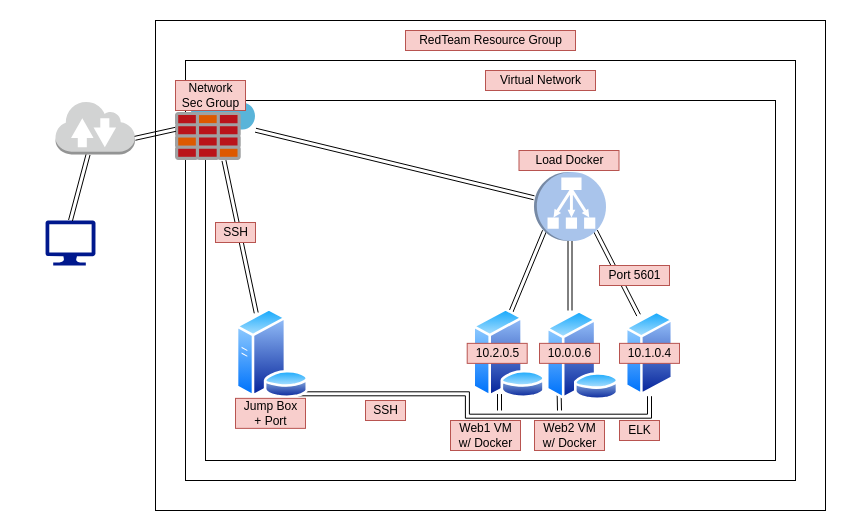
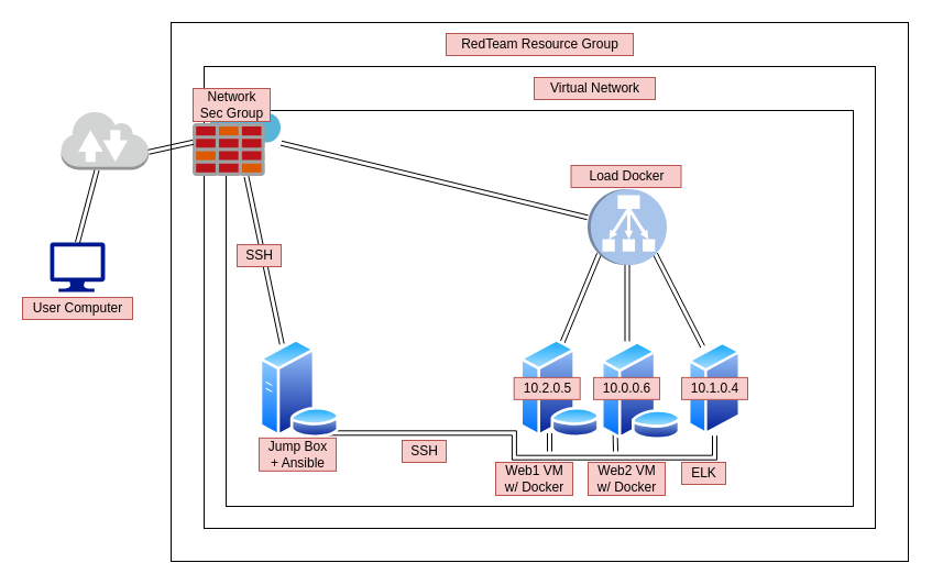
  <mxCell id="0" />
  <mxCell id="1" parent="0" />
  <mxCell id="2" value="" style="sketch=0;aspect=fixed;pointerEvents=1;shadow=0;dashed=0;html=1;strokeColor=none;labelPosition=center;verticalLabelPosition=bottom;verticalAlign=top;align=center;fillColor=#00188D;shape=mxgraph.azure.computer" parent="1" vertex="1"><mxGeometry x="45" y="220" width="50" height="45" as="geometry" /></mxCell>
  <mxCell id="3" style="edgeStyle=none;rounded=0;orthogonalLoop=1;jettySize=auto;html=1;entryX=0.5;entryY=0;entryDx=0;entryDy=0;entryPerimeter=0;shape=link;" parent="1" source="4" target="2" edge="1"><mxGeometry relative="1" as="geometry" /></mxCell>
  <mxCell id="4" value="" style="outlineConnect=0;dashed=0;verticalLabelPosition=bottom;verticalAlign=top;align=center;html=1;shape=mxgraph.aws3.internet_2;fillColor=#D2D3D3;gradientColor=none;" parent="1" vertex="1"><mxGeometry x="55" y="100" width="79.5" height="54" as="geometry" /></mxCell>
  <mxCell id="5" value="" style="rounded=0;whiteSpace=wrap;html=1;" parent="1" vertex="1"><mxGeometry x="155" y="20" width="670" height="490" as="geometry" /></mxCell>
  <mxCell id="6" value="" style="rounded=0;whiteSpace=wrap;html=1;" parent="1" vertex="1"><mxGeometry x="185" y="60" width="610" height="420" as="geometry" /></mxCell>
  <mxCell id="7" value="RedTeam Resource Group" style="text;html=1;resizable=0;autosize=1;align=center;verticalAlign=middle;points=[];rounded=0;fillColor=#f8cecc;strokeColor=#b85450;" parent="1" vertex="1"><mxGeometry x="405" y="30" width="170" height="20" as="geometry" /></mxCell>
  <mxCell id="8" value="" style="rounded=0;whiteSpace=wrap;html=1;" parent="1" vertex="1"><mxGeometry x="205" y="100" width="570" height="360" as="geometry" /></mxCell>
  <mxCell id="9" value="Virtual Network" style="text;html=1;resizable=0;autosize=1;align=center;verticalAlign=middle;points=[];fillColor=#f8cecc;strokeColor=#b85450;rounded=0;" parent="1" vertex="1"><mxGeometry x="485" y="70" width="110" height="20" as="geometry" /></mxCell>
  <mxCell id="10" value="" style="sketch=0;aspect=fixed;html=1;points=[];align=center;image;fontSize=12;image=img/lib/mscae/Azure_Firewall.svg;" parent="1" vertex="1"><mxGeometry x="175" y="80" width="80" height="80" as="geometry" /></mxCell>
  <mxCell id="11" style="edgeStyle=none;shape=link;rounded=0;orthogonalLoop=1;jettySize=auto;html=1;exitX=1;exitY=0.7;exitDx=0;exitDy=0;exitPerimeter=0;" parent="1" source="4" target="10" edge="1"><mxGeometry relative="1" as="geometry" /></mxCell>
  <mxCell id="12" style="edgeStyle=none;shape=link;rounded=0;orthogonalLoop=1;jettySize=auto;html=1;exitX=0.855;exitY=0.855;exitDx=0;exitDy=0;exitPerimeter=0;entryX=0.75;entryY=0;entryDx=0;entryDy=0;" parent="1" source="16" target="22" edge="1"><mxGeometry relative="1" as="geometry" /></mxCell>
  <mxCell id="13" style="edgeStyle=none;shape=link;rounded=0;orthogonalLoop=1;jettySize=auto;html=1;exitX=1;exitY=0.5;exitDx=0;exitDy=0;exitPerimeter=0;entryX=0.5;entryY=0;entryDx=0;entryDy=0;" parent="1" source="16" target="20" edge="1"><mxGeometry relative="1" as="geometry" /></mxCell>
  <mxCell id="14" style="edgeStyle=none;shape=link;rounded=0;orthogonalLoop=1;jettySize=auto;html=1;exitX=0.855;exitY=0.145;exitDx=0;exitDy=0;exitPerimeter=0;entryX=0.25;entryY=0;entryDx=0;entryDy=0;" parent="1" source="16" target="17" edge="1"><mxGeometry relative="1" as="geometry" /></mxCell>
  <mxCell id="15" style="edgeStyle=none;shape=link;rounded=0;orthogonalLoop=1;jettySize=auto;html=1;" parent="1" source="16" target="10" edge="1"><mxGeometry relative="1" as="geometry"><mxPoint x="255" y="140" as="targetPoint" /></mxGeometry></mxCell>
  <mxCell id="16" value="" style="outlineConnect=0;dashed=0;verticalLabelPosition=bottom;verticalAlign=top;align=center;html=1;shape=mxgraph.aws3.classic_load_balancer;fillColor=#A9C4EB;gradientColor=none;rotation=90;" parent="1" vertex="1"><mxGeometry x="535" y="170" width="69" height="72" as="geometry" /></mxCell>
  <mxCell id="17" value="" style="aspect=fixed;perimeter=ellipsePerimeter;html=1;align=center;shadow=0;dashed=0;spacingTop=3;image;image=img/lib/active_directory/generic_server.svg;fillColor=#A9C4EB;" parent="1" vertex="1"><mxGeometry x="625" y="310" width="48" height="85.71" as="geometry" /></mxCell>
  <mxCell id="18" style="edgeStyle=none;shape=link;rounded=0;orthogonalLoop=1;jettySize=auto;html=1;width=79;" parent="1" source="20" edge="1"><mxGeometry relative="1" as="geometry"><mxPoint x="575" y="310" as="targetPoint" /></mxGeometry></mxCell>
  <mxCell id="19" style="edgeStyle=none;shape=link;rounded=0;orthogonalLoop=1;jettySize=auto;html=1;exitX=0.25;exitY=1;exitDx=0;exitDy=0;width=-4;" parent="1" source="20" edge="1"><mxGeometry relative="1" as="geometry"><mxPoint x="559" y="410" as="targetPoint" /></mxGeometry></mxCell>
  <mxCell id="20" value="" style="aspect=fixed;perimeter=ellipsePerimeter;html=1;align=center;shadow=0;dashed=0;spacingTop=3;image;image=img/lib/active_directory/generic_server.svg;fillColor=#A9C4EB;" parent="1" vertex="1"><mxGeometry x="545.5" y="310" width="48" height="85.71" as="geometry" /></mxCell>
  <mxCell id="21" style="edgeStyle=none;shape=link;rounded=0;orthogonalLoop=1;jettySize=auto;html=1;exitX=0.5;exitY=1;exitDx=0;exitDy=0;" parent="1" source="22" edge="1"><mxGeometry relative="1" as="geometry"><mxPoint x="499" y="410" as="targetPoint" /></mxGeometry></mxCell>
  <mxCell id="22" value="" style="aspect=fixed;perimeter=ellipsePerimeter;html=1;align=center;shadow=0;dashed=0;spacingTop=3;image;image=img/lib/active_directory/generic_server.svg;fillColor=#A9C4EB;" parent="1" vertex="1"><mxGeometry x="475" y="307.86" width="48" height="85.71" as="geometry" /></mxCell>
  <mxCell id="23" style="edgeStyle=none;shape=link;rounded=0;orthogonalLoop=1;jettySize=auto;html=1;exitX=0.25;exitY=0;exitDx=0;exitDy=0;" parent="1" source="25" target="10" edge="1"><mxGeometry relative="1" as="geometry" /></mxCell>
  <mxCell id="24" style="edgeStyle=orthogonalEdgeStyle;shape=link;curved=1;rounded=0;orthogonalLoop=1;jettySize=auto;html=1;exitX=0.75;exitY=1;exitDx=0;exitDy=0;entryX=0.5;entryY=1;entryDx=0;entryDy=0;" parent="1" source="25" target="17" edge="1"><mxGeometry relative="1" as="geometry" /></mxCell>
  <mxCell id="25" value="" style="aspect=fixed;perimeter=ellipsePerimeter;html=1;align=center;shadow=0;dashed=0;spacingTop=3;image;image=img/lib/active_directory/database_server.svg;fillColor=#A9C4EB;" parent="1" vertex="1"><mxGeometry x="235" y="307.86" width="73.8" height="90" as="geometry" /></mxCell>
- <mxCell id="26" value="&lt;div&gt;Jump Box&lt;/div&gt;&lt;div&gt;+ Port&lt;br&gt;&lt;/div&gt;" style="text;html=1;resizable=0;autosize=1;align=center;verticalAlign=middle;points=[];fillColor=#f8cecc;strokeColor=#b85450;rounded=0;" parent="1" vertex="1"><mxGeometry x="235" y="397.86" width="70" height="30" as="geometry" /></mxCell>
+ <mxCell id="26" value="&lt;div&gt;Jump Box&lt;/div&gt;&lt;div&gt;+ Ansible&lt;br&gt;&lt;/div&gt;" style="text;html=1;resizable=0;autosize=1;align=center;verticalAlign=middle;points=[];fillColor=#f8cecc;strokeColor=#b85450;rounded=0;" parent="1" vertex="1"><mxGeometry x="235" y="397.86" width="70" height="30" as="geometry" /></mxCell>
  <mxCell id="27" value="&lt;div&gt;Network &lt;br&gt;&lt;/div&gt;&lt;div&gt;Sec Group&lt;br&gt;&lt;/div&gt;" style="text;html=1;resizable=0;autosize=1;align=center;verticalAlign=middle;points=[];rounded=0;fillColor=#f8cecc;strokeColor=#b85450;" parent="1" vertex="1"><mxGeometry x="175" y="80" width="70" height="30" as="geometry" /></mxCell>
+ <mxCell id="28" value="&lt;div&gt;User Computer&lt;/div&gt;" style="text;html=1;resizable=0;autosize=1;align=center;verticalAlign=middle;points=[];rounded=0;fillColor=#f8cecc;strokeColor=#b85450;" parent="1" vertex="1"><mxGeometry x="20" y="270" width="100" height="20" as="geometry" /></mxCell>
  <mxCell id="29" value="ELK" style="text;html=1;resizable=0;autosize=1;align=center;verticalAlign=middle;points=[];fillColor=#f8cecc;strokeColor=#b85450;rounded=0;" parent="1" vertex="1"><mxGeometry x="619" y="420" width="40" height="20" as="geometry" /></mxCell>
  <mxCell id="30" value="&lt;div&gt;Web1 VM&lt;/div&gt;&lt;div&gt;w/ Docker&lt;br&gt;&lt;/div&gt;" style="text;html=1;resizable=0;autosize=1;align=center;verticalAlign=middle;points=[];fillColor=#f8cecc;strokeColor=#b85450;rounded=0;" parent="1" vertex="1"><mxGeometry x="450" y="420" width="70" height="30" as="geometry" /></mxCell>
  <mxCell id="31" value="&lt;div&gt;Web2 VM&lt;/div&gt;&lt;div&gt;w/ Docker&lt;br&gt;&lt;/div&gt;" style="text;html=1;resizable=0;autosize=1;align=center;verticalAlign=middle;points=[];fillColor=#f8cecc;strokeColor=#b85450;rounded=0;" parent="1" vertex="1"><mxGeometry x="534" y="420" width="70" height="30" as="geometry" /></mxCell>
  <mxCell id="32" value="&lt;div&gt;SSH&lt;/div&gt;" style="text;html=1;resizable=0;autosize=1;align=center;verticalAlign=middle;points=[];fillColor=#f8cecc;strokeColor=#b85450;rounded=0;" parent="1" vertex="1"><mxGeometry x="365" y="400" width="40" height="20" as="geometry" /></mxCell>
  <mxCell id="33" value="SSH" style="text;html=1;resizable=0;autosize=1;align=center;verticalAlign=middle;points=[];fillColor=#f8cecc;strokeColor=#b85450;rounded=0;" parent="1" vertex="1"><mxGeometry x="215" y="222" width="40" height="20" as="geometry" /></mxCell>
  <mxCell id="34" value="" style="aspect=fixed;perimeter=ellipsePerimeter;html=1;align=center;shadow=0;dashed=0;spacingTop=3;image;image=img/lib/active_directory/database_server.svg;fillColor=#A9C4EB;" parent="1" vertex="1"><mxGeometry x="471.7" y="307.86" width="73.8" height="90" as="geometry" /></mxCell>
  <mxCell id="35" value="" style="aspect=fixed;perimeter=ellipsePerimeter;html=1;align=center;shadow=0;dashed=0;spacingTop=3;image;image=img/lib/active_directory/database_server.svg;fillColor=#A9C4EB;" parent="1" vertex="1"><mxGeometry x="545.2" y="310" width="73.8" height="90" as="geometry" /></mxCell>
  <mxCell id="36" value="10.2.0.5" style="text;html=1;resizable=0;autosize=1;align=center;verticalAlign=middle;points=[];fillColor=#f8cecc;strokeColor=#b85450;rounded=0;" parent="1" vertex="1"><mxGeometry x="466.7" y="342.86" width="60" height="20" as="geometry" /></mxCell>
  <mxCell id="37" value="10.0.0.6" style="text;html=1;resizable=0;autosize=1;align=center;verticalAlign=middle;points=[];fillColor=#f8cecc;strokeColor=#b85450;rounded=0;" parent="1" vertex="1"><mxGeometry x="539" y="342.86" width="60" height="20" as="geometry" /></mxCell>
  <mxCell id="38" value="10.1.0.4" style="text;html=1;resizable=0;autosize=1;align=center;verticalAlign=middle;points=[];fillColor=#f8cecc;strokeColor=#b85450;rounded=0;" parent="1" vertex="1"><mxGeometry x="619" y="342.86" width="60" height="20" as="geometry" /></mxCell>
- <mxCell id="39" value="Port 5601" style="text;html=1;resizable=0;autosize=1;align=center;verticalAlign=middle;points=[];fillColor=#f8cecc;strokeColor=#b85450;rounded=0;" parent="1" vertex="1"><mxGeometry x="599" y="265" width="70" height="20" as="geometry" /></mxCell>
  <mxCell id="40" value="Load Docker" style="text;html=1;resizable=0;autosize=1;align=center;verticalAlign=middle;points=[];fillColor=#f8cecc;strokeColor=#b85450;rounded=0;" vertex="1" parent="1"><mxGeometry x="518.5" y="150" width="100" height="20" as="geometry" /></mxCell>
